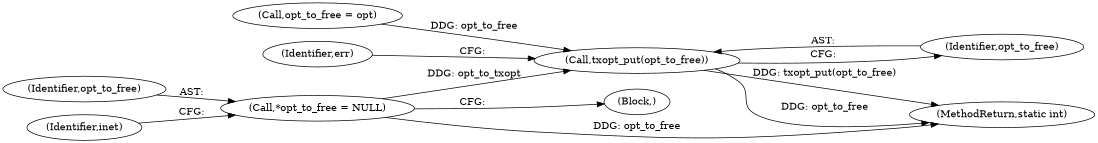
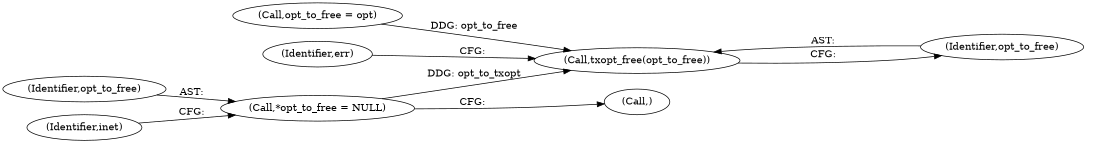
  digraph {
    rankdir=LR
    n1 [label="(Call,*opt_to_free = NULL)"]
-   n2 [label="(Call,txopt_put(opt_to_free))"]
-   n3 [label="(Block,)"]
-   n4 [label="(MethodReturn,static int)"]
+   n2 [label="(Call,txopt_free(opt_to_free))"]
+   n3 [label="(Call,)"]
    n5 [label="(Identifier,opt_to_free)"]
    n6 [label="(Call,opt_to_free = opt)"]
    n7 [label="(Identifier,opt_to_free)"]
    n8 [label="(Identifier,inet)"]
    n9 [label="(Identifier,err)"]
    n1 -> n2 [label="DDG: opt_to_txopt"]
    n1 -> n3 [label="CFG: "]
-   n1 -> n4 [label="DDG: opt_to_free"]
-   n2 -> n4 [label="DDG: txopt_put(opt_to_free)"]
-   n2 -> n4 [label="DDG: opt_to_free"]
    n2 -> n5 [label="CFG: "]
    n5 -> n2 [label="AST: "]
    n6 -> n2 [label="DDG: opt_to_free"]
    n7 -> n1 [label="AST: "]
    n8 -> n1 [label="CFG: "]
    n9 -> n2 [label="CFG: "]
  }
